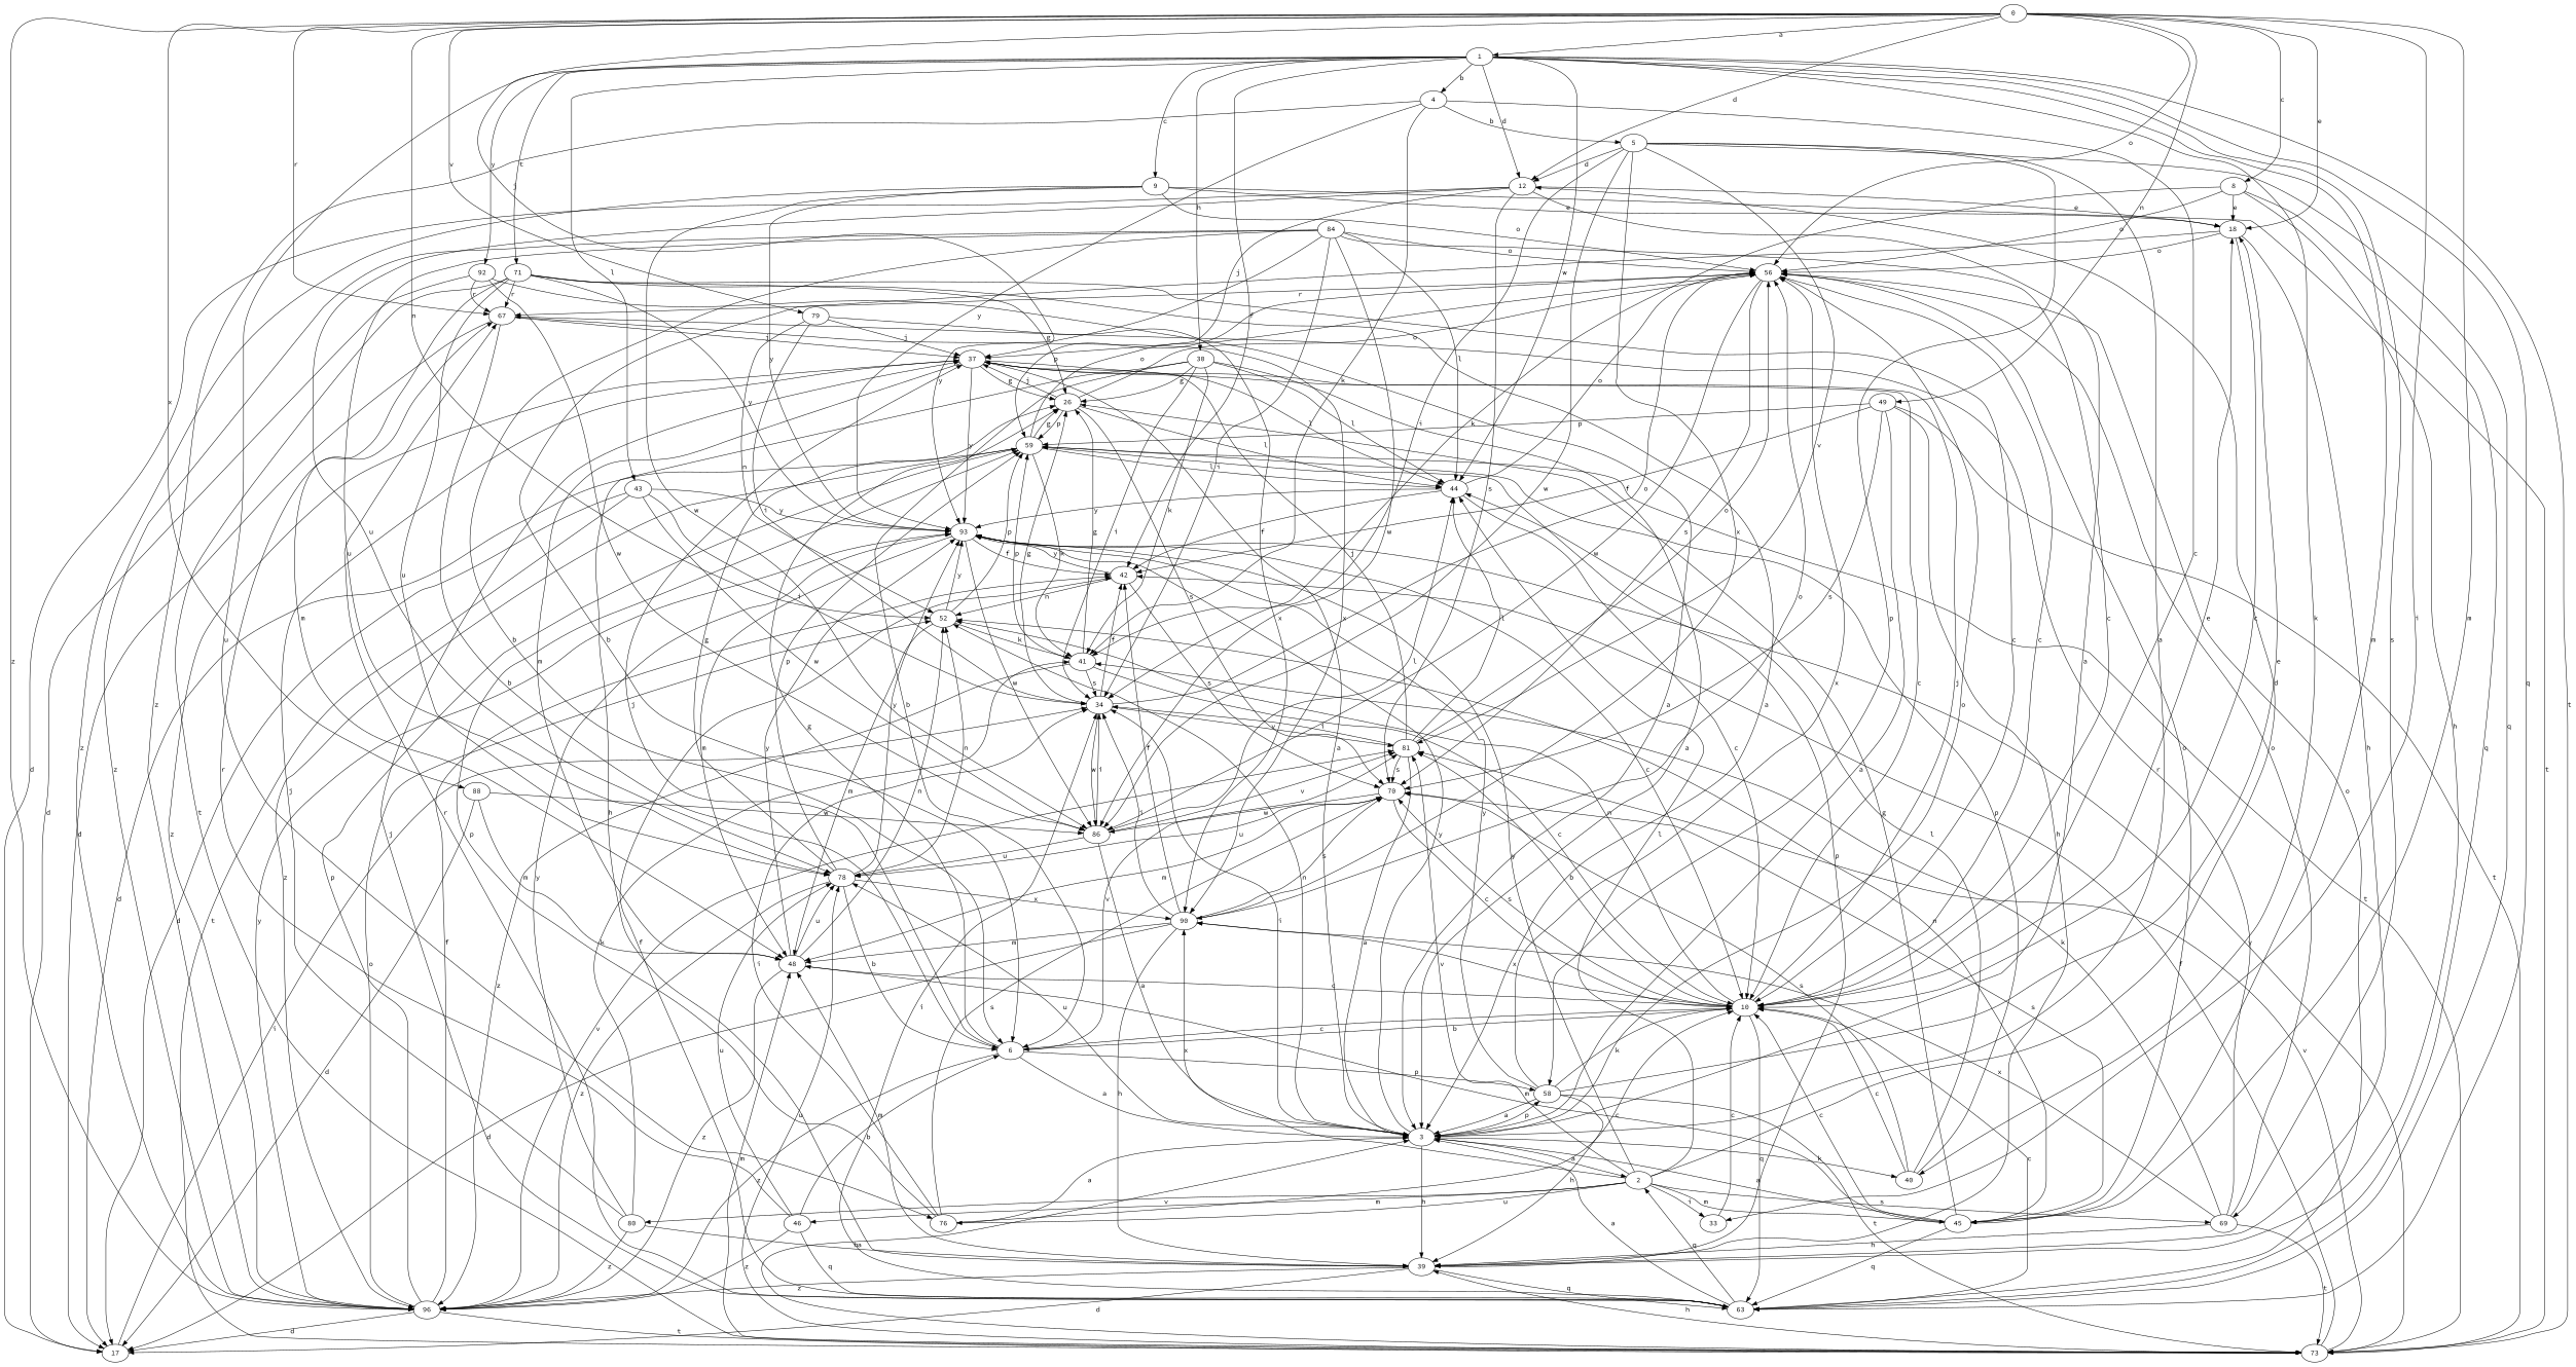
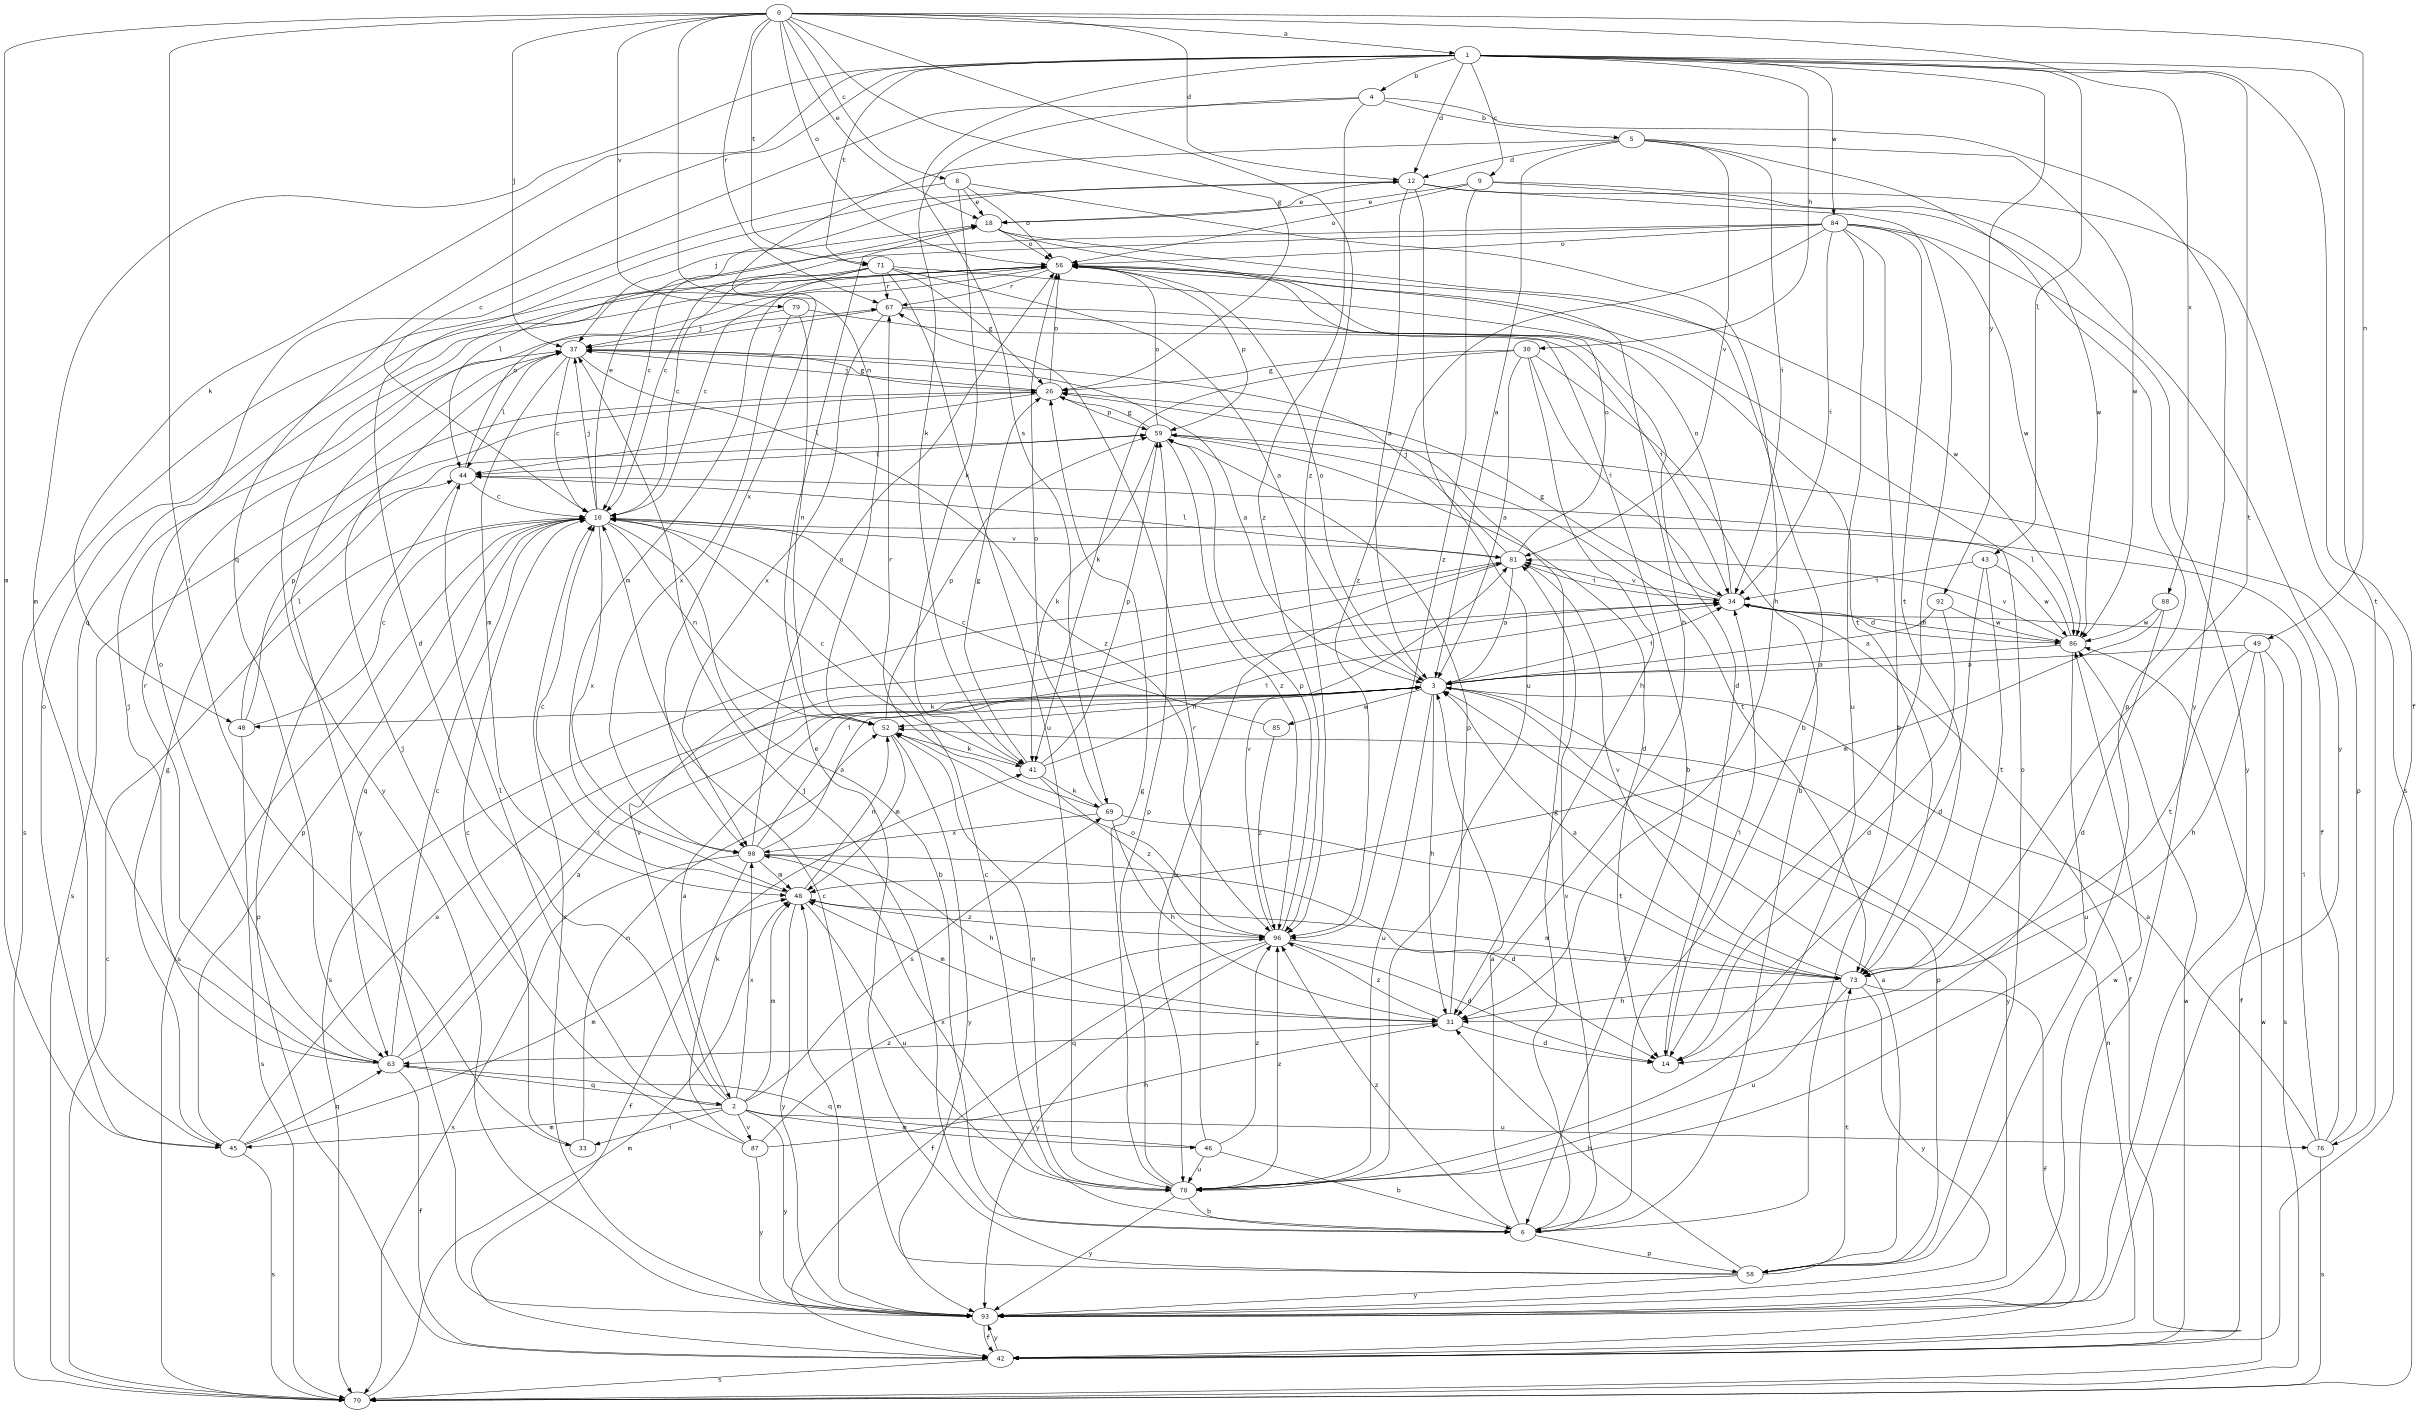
  strict digraph {
    fontname="Source Code Pro"
    node [fontname="Source Code Pro"]
    edge [fontname="Source Code Pro"]
    0
    1
    8
    12
    18
    26
    33
    37
    45
    49
    52
    56
    67
    71
    79
    88
    96
    4
    9
    n20 [label=42]
    30
    40
    43
    63
    69
    73
    76
    84
    92
-   31 [label=39]
+   31
    41
    3
    78
    70
-   14 [label=17]
+   14
    10
    6
    44
    59
    48
    93
    86
    90
    34
    81
    5
    2
    46
-   80
+   80 [label=87]
    58
+   85
    0 -> 1 [label=a]
    0 -> 8 [label=c]
    0 -> 12 [label=d]
    0 -> 18 [label=e]
+   0 -> 26 [label=g]
    0 -> 33 [label=i]
    0 -> 37 [label=j]
    0 -> 45 [label=m]
    0 -> 49 [label=n]
    0 -> 52 [label=n]
    0 -> 56 [label=o]
    0 -> 67 [label=r]
+   0 -> 71 [label=t]
    0 -> 79 [label=v]
    0 -> 88 [label=x]
    0 -> 96 [label=z]
    1 -> 12 [label=d]
    1 -> 45 [label=m]
    1 -> 71 [label=t]
    1 -> 4 [label=b]
    1 -> 9 [label=c]
    1 -> n20 [label=f]
    1 -> 30 [label=h]
    1 -> 40 [label=k]
    1 -> 43 [label=l]
    1 -> 63 [label=q]
    1 -> 69 [label=s]
    1 -> 73 [label=t]
-   1 -> 76 [label=u]
-   1 -> 44 [label=w]
+   1 -> 76 [label=t]
+   1 -> 84 [label=w]
    1 -> 92 [label=y]
    8 -> 18 [label=e]
    8 -> 56 [label=o]
    8 -> 63 [label=q]
    8 -> 31 [label=h]
    8 -> 41 [label=k]
    12 -> 18 [label=e]
    12 -> 37 [label=j]
    12 -> 3 [label=a]
    12 -> 78 [label=u]
    12 -> 70 [label=s]
    12 -> 14 [label=d]
    18 -> 56 [label=o]
    18 -> 31 [label=h]
    18 -> 10 [label=c]
    18 -> 6 [label=b]
    26 -> 37 [label=j]
    26 -> 56 [label=o]
    26 -> 70 [label=s]
    26 -> 44 [label=l]
    26 -> 59 [label=p]
    33 -> 10 [label=c]
    37 -> 26 [label=g]
    37 -> 96 [label=z]
    37 -> 3 [label=a]
    37 -> 10 [label=c]
    37 -> 44 [label=l]
    37 -> 48 [label=m]
    37 -> 93 [label=y]
    45 -> 26 [label=g]
-   45 -> 52 [label=n]
+   33 -> 52 [label=n]
    45 -> 56 [label=o]
    45 -> 63 [label=q]
    45 -> 3 [label=a]
    45 -> 70 [label=s]
-   45 -> 10 [label=c]
+   45 -> 10 [label=p]
    45 -> 48 [label=m]
    49 -> n20 [label=f]
    49 -> 73 [label=t]
    49 -> 31 [label=h]
    49 -> 3 [label=a]
    49 -> 70 [label=s]
-   49 -> 59 [label=p]
    52 -> 41 [label=k]
    52 -> 59 [label=p]
    52 -> 48 [label=m]
    52 -> 93 [label=y]
    56 -> 67 [label=r]
    56 -> 70 [label=s]
    56 -> 10 [label=c]
    56 -> 59 [label=p]
    56 -> 86 [label=w]
    67 -> 37 [label=j]
    67 -> 14 [label=d]
    67 -> 6 [label=b]
    67 -> 90 [label=x]
    71 -> 26 [label=g]
    71 -> 67 [label=r]
    71 -> 73 [label=t]
    71 -> 3 [label=a]
    71 -> 78 [label=u]
    71 -> 10 [label=c]
    71 -> 48 [label=m]
    71 -> 93 [label=y]
    79 -> 37 [label=j]
    79 -> 52 [label=n]
    79 -> 90 [label=x]
    79 -> 34 [label=i]
    88 -> 14 [label=d]
    88 -> 48 [label=m]
    88 -> 86 [label=w]
    96 -> 52 [label=o]
    96 -> n20 [label=f]
    96 -> 73 [label=t]
    96 -> 14 [label=d]
    96 -> 59 [label=p]
    96 -> 93 [label=y]
    96 -> 81 [label=v]
    4 -> 96 [label=z]
    4 -> 41 [label=k]
    4 -> 10 [label=c]
    4 -> 93 [label=y]
    4 -> 5 [label=b]
    9 -> 18 [label=e]
    9 -> 56 [label=o]
    9 -> 96 [label=z]
    9 -> 93 [label=y]
    9 -> 86 [label=w]
    n20 -> 52 [label=n]
    n20 -> 70 [label=s]
    n20 -> 93 [label=y]
+   n20 -> 86 [label=w]
    30 -> 26 [label=g]
    30 -> 31 [label=h]
    30 -> 41 [label=k]
    30 -> 3 [label=a]
    30 -> 6 [label=b]
-   30 -> 44 [label=l]
    30 -> 34 [label=i]
    40 -> 70 [label=s]
    40 -> 10 [label=c]
    40 -> 44 [label=l]
    40 -> 59 [label=p]
    43 -> 73 [label=t]
    43 -> 14 [label=d]
-   43 -> 93 [label=y]
    43 -> 86 [label=w]
    43 -> 34 [label=i]
    63 -> 37 [label=j]
    63 -> 56 [label=o]
    63 -> 67 [label=r]
    63 -> n20 [label=f]
    63 -> 3 [label=a]
    63 -> 10 [label=c]
    63 -> 34 [label=i]
    63 -> 2 [label=q]
    69 -> 56 [label=o]
    69 -> 67 [label=r]
    69 -> 73 [label=t]
    69 -> 31 [label=h]
-   69 -> 41 [label=k]
+   41 -> 69 [label=k]
    69 -> 90 [label=x]
    73 -> n20 [label=f]
    73 -> 31 [label=h]
    73 -> 3 [label=a]
    73 -> 78 [label=u]
    73 -> 48 [label=m]
    73 -> 93 [label=y]
    73 -> 81 [label=v]
    76 -> 3 [label=a]
    76 -> 70 [label=s]
-   76 -> 10 [label=c]
+   76 -> 10 [label=f]
    76 -> 59 [label=p]
    76 -> 34 [label=i]
    84 -> 56 [label=o]
    84 -> 96 [label=z]
-   9 -> 73 [label=t]
+   84 -> 73 [label=t]
    84 -> 78 [label=u]
    84 -> 10 [label=c]
    84 -> 6 [label=b]
    84 -> 44 [label=l]
    84 -> 93 [label=y]
    84 -> 86 [label=w]
    84 -> 34 [label=i]
-   92 -> 67 [label=r]
    92 -> 3 [label=a]
    92 -> 14 [label=d]
    92 -> 86 [label=w]
    31 -> 96 [label=z]
    31 -> 63 [label=q]
    31 -> 14 [label=d]
    31 -> 59 [label=p]
    31 -> 48 [label=m]
    41 -> 26 [label=g]
    41 -> 96 [label=z]
    41 -> 10 [label=c]
    41 -> 59 [label=p]
-   41 -> 34 [label=s]
+   41 -> 34 [label=i]
    3 -> 52 [label=n]
    3 -> 56 [label=o]
    3 -> 40 [label=k]
    3 -> 31 [label=h]
    3 -> 78 [label=u]
    3 -> 93 [label=y]
    3 -> 34 [label=i]
    3 -> 2 [label=a]
    3 -> 58 [label=p]
+   3 -> 85 [label=w]
    78 -> 26 [label=g]
    78 -> 52 [label=n]
    78 -> 96 [label=z]
    78 -> 6 [label=b]
    78 -> 59 [label=p]
    78 -> 93 [label=y]
    78 -> 90 [label=x]
-   70 -> 78 [label=u]
+   81 -> 78 [label=u]
    70 -> 10 [label=c]
    70 -> 48 [label=m]
    70 -> 86 [label=w]
    14 -> 34 [label=i]
    10 -> 18 [label=e]
    10 -> 37 [label=j]
    10 -> 52 [label=n]
    10 -> 63 [label=q]
    10 -> 70 [label=s]
    10 -> 6 [label=b]
    10 -> 90 [label=x]
-   10 -> 81 [label=b]
+   10 -> 81 [label=v]
    6 -> 26 [label=g]
    6 -> 37 [label=j]
    6 -> 96 [label=z]
    6 -> 3 [label=a]
    6 -> 10 [label=c]
    6 -> 81 [label=v]
    6 -> 58 [label=p]
    44 -> 56 [label=o]
-   44 -> n20 [label=f]
+   44 -> n20 [label=p]
    44 -> 10 [label=c]
-   44 -> 93 [label=y]
    59 -> 26 [label=g]
    59 -> 56 [label=o]
    59 -> 96 [label=z]
    59 -> 73 [label=t]
    59 -> 41 [label=k]
    59 -> 14 [label=d]
    59 -> 44 [label=l]
    48 -> 52 [label=n]
    48 -> 96 [label=z]
    48 -> 78 [label=u]
    48 -> 10 [label=c]
    48 -> 93 [label=y]
    93 -> n20 [label=f]
    93 -> 10 [label=c]
    93 -> 48 [label=m]
    93 -> 86 [label=w]
    86 -> 3 [label=a]
    86 -> 78 [label=u]
    86 -> 44 [label=l]
    86 -> 34 [label=i]
    86 -> 81 [label=v]
    90 -> 56 [label=o]
    90 -> n20 [label=f]
    90 -> 31 [label=h]
+   90 -> 3 [label=a]
    90 -> 70 [label=s]
    90 -> 14 [label=d]
    90 -> 48 [label=m]
    90 -> 34 [label=i]
    34 -> 26 [label=g]
    34 -> 56 [label=o]
    34 -> n20 [label=f]
-   34 -> 86 [label=w]
+   34 -> 86 [label=d]
    34 -> 81 [label=v]
    81 -> 37 [label=j]
    81 -> 56 [label=o]
    81 -> 3 [label=a]
    81 -> 70 [label=s]
    81 -> 44 [label=l]
    81 -> 34 [label=i]
    5 -> 12 [label=d]
-   5 -> 63 [label=q]
    5 -> 3 [label=a]
    5 -> 86 [label=w]
    5 -> 90 [label=x]
    5 -> 34 [label=i]
    5 -> 81 [label=v]
    5 -> 58 [label=p]
    2 -> 12 [label=d]
    2 -> 33 [label=i]
    2 -> 45 [label=m]
    2 -> 69 [label=s]
    2 -> 76 [label=u]
    2 -> 44 [label=l]
+   2 -> 48 [label=m]
    2 -> 93 [label=y]
    2 -> 90 [label=x]
    2 -> 81 [label=v]
    2 -> 46 [label=m]
    2 -> 80 [label=v]
    46 -> 67 [label=r]
    46 -> 96 [label=z]
    46 -> 63 [label=q]
    46 -> 78 [label=u]
    46 -> 6 [label=b]
    80 -> 37 [label=j]
    80 -> 96 [label=z]
    80 -> 31 [label=h]
    80 -> 41 [label=k]
    80 -> 93 [label=y]
    58 -> 18 [label=e]
-   58 -> 56 [label=x]
+   58 -> 56 [label=o]
    58 -> 73 [label=t]
    58 -> 31 [label=h]
    58 -> 3 [label=a]
-   58 -> 10 [label=k]
+   58 -> 10 [label=c]
    58 -> 93 [label=y]
+   85 -> 96 [label=z]
+   85 -> 10 [label=c]
  }
